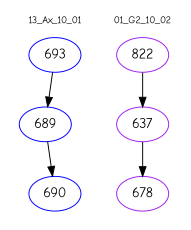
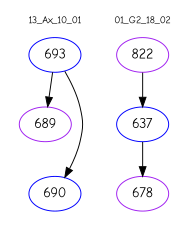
  digraph {
    fontname="Comic Neue"
    node [color=blue fontname="Comic Neue"]
    edge [color=black fontname="Comic Neue"]
    n1 [label=693]
-   n2 [label=689]
+   n2 [color=purple label=689]
    n3 [label=690]
    n4 [color=purple label=822]
-   n5 [color=purple label=637]
+   n5 [label=637]
    n6 [color=purple label=678]
    subgraph cluster_1 {
      color=white
      fontsize=10
      label="13_Ax_10_01"
      n1
      n2
      n3
    }
    subgraph cluster_2 {
      color=white
      fontsize=10
-     label="01_G2_10_02"
+     label="01_G2_18_02"
      n4
      n5
      n6
    }
    n1 -> n2
-   n2 -> n3
+   n1 -> n3
    n4 -> n5
    n5 -> n6
  }
